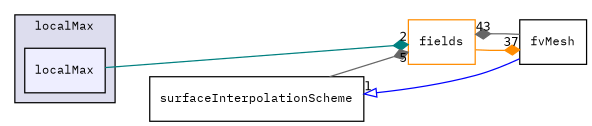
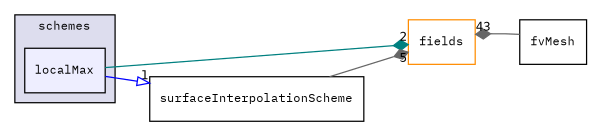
  digraph {
    compound=true
    fontname="IBM Plex Mono"
    rankdir=LR
    node [color=black fontname="IBM Plex Mono" fontsize=10 shape=box]
    edge [arrowhead=diamond color=gray40 fontname="IBM Plex Mono" labeldistance=1.5 labelfontname=Helvetica labelfontsize=10]
    n1 [fillcolor="#eeeeff" label=localMax pencolor=black style=filled]
    n2 [label=surfaceInterpolationScheme]
    n3 [color=darkorange label=fields]
    n4 [label=fvMesh]
    subgraph cluster_1 {
      bgcolor="#ddddee"
      fontsize=10
-     label=localMax
+     label=schemes
      pencolor=black
      n1
    }
-   n4 -> n2 [arrowhead=onormal color=blue headlabel=1]
+   n1 -> n2 [arrowhead=onormal color=blue headlabel=1]
    n1 -> n3 [color=teal headlabel=2]
    n2 -> n3 [headlabel=5]
-   n3 -> n4 [color=darkorange headlabel=37]
    n4 -> n3 [headlabel=43]
  }
